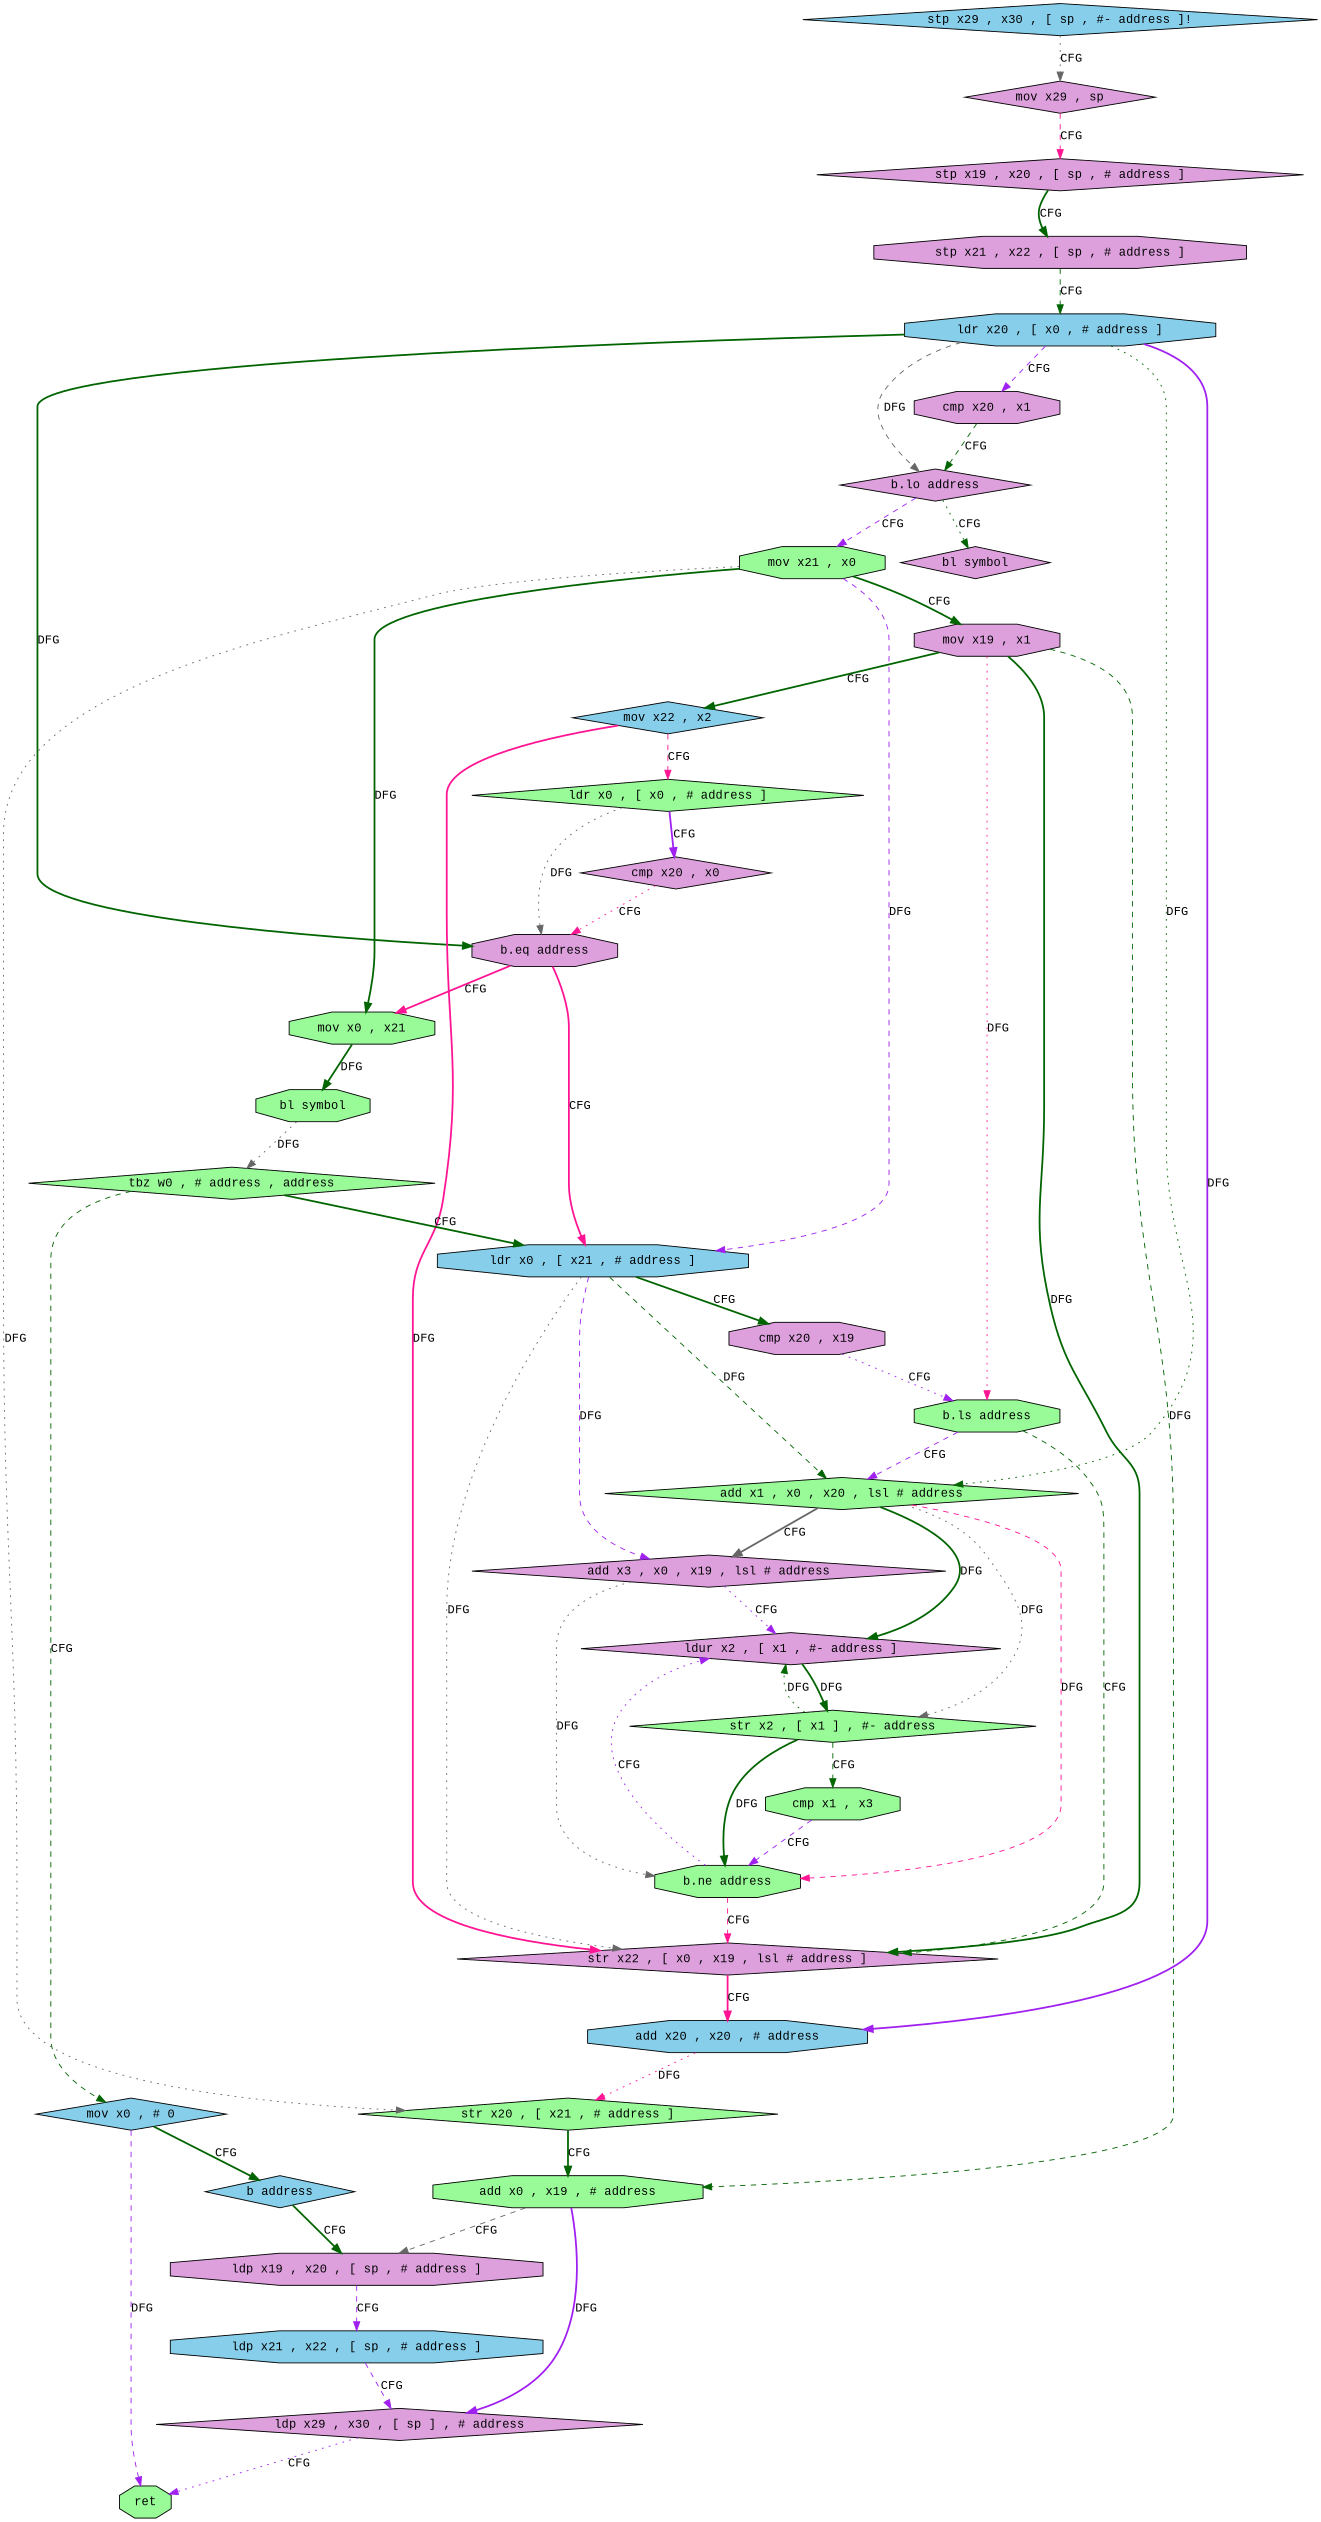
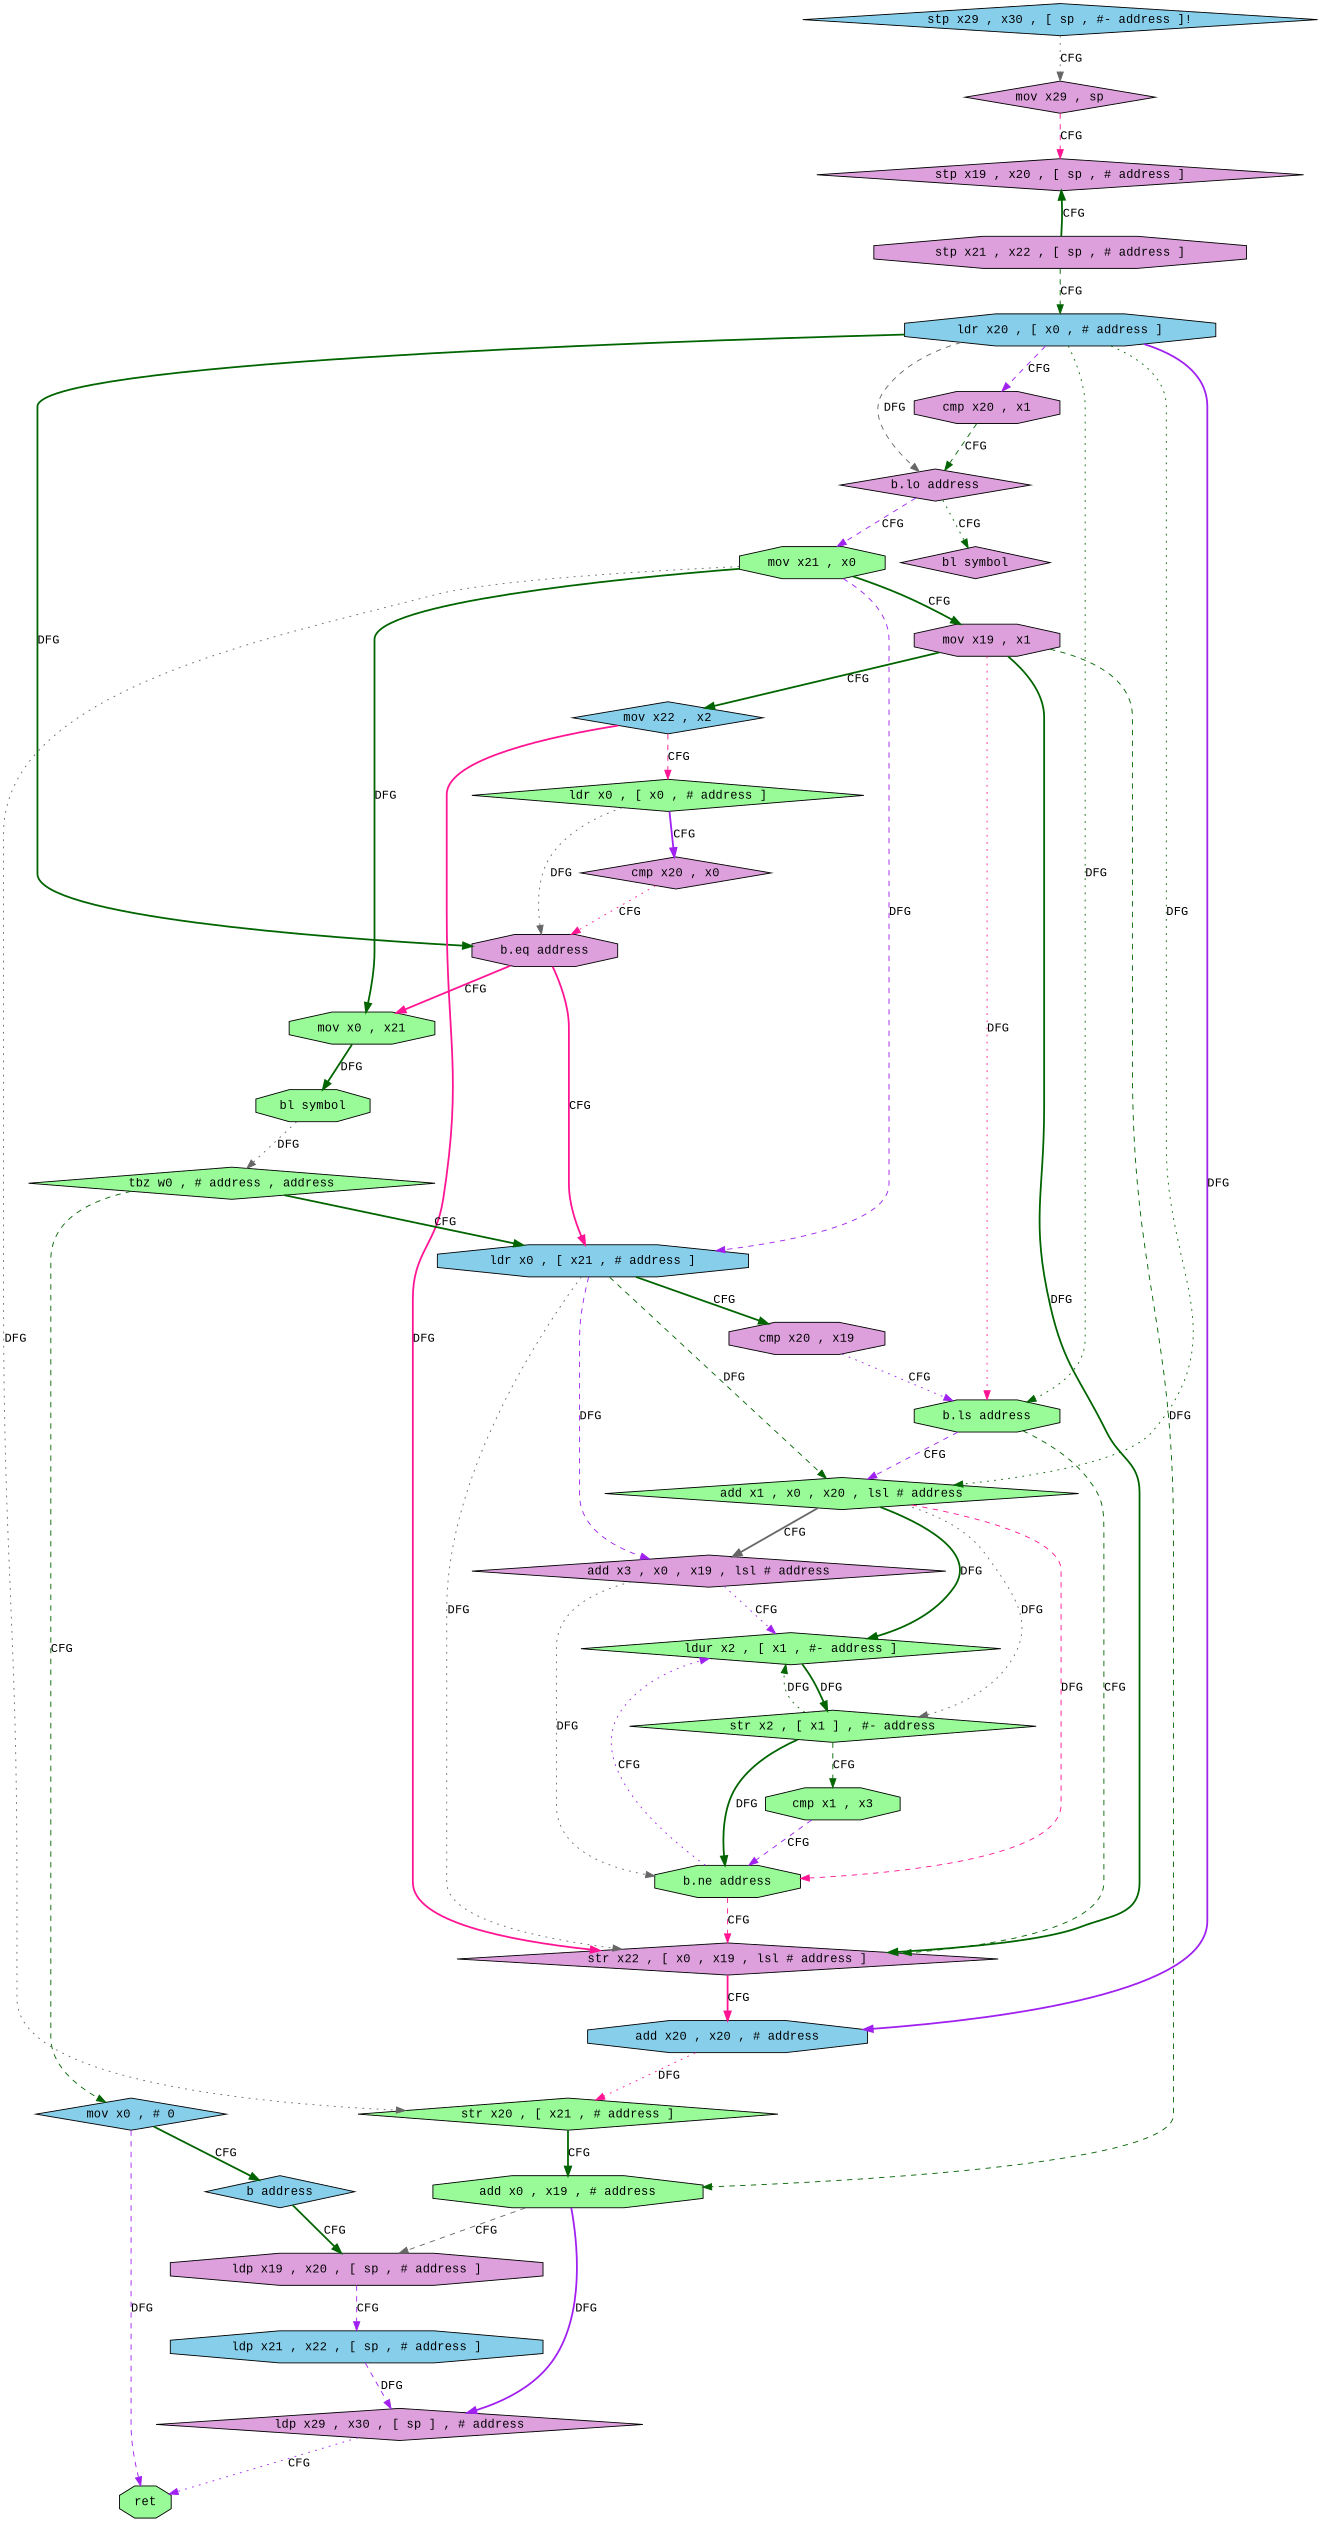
  digraph {
    fontname="Liberation Mono"
    node [fillcolor=plum fontname="Liberation Mono" shape=diamond style=filled]
    edge [color=darkgreen fontname="Liberation Mono" style=bold]
    n1 [fillcolor=skyblue label="stp x29 , x30 , [ sp , #- address ]!"]
    n2 [label="mov x29 , sp"]
    n3 [label="stp x19 , x20 , [ sp , # address ]"]
    n4 [label="stp x21 , x22 , [ sp , # address ]" shape=octagon]
    n5 [fillcolor=skyblue label="ldr x20 , [ x0 , # address ]" shape=octagon]
    n6 [label="cmp x20 , x1" shape=octagon]
    n7 [label="b.lo address"]
    n8 [label="b.eq address" shape=octagon]
    n9 [fillcolor=palegreen label="b.ls address" shape=octagon]
    n10 [fillcolor=palegreen label="add x1 , x0 , x20 , lsl # address"]
    n11 [fillcolor=skyblue label="add x20 , x20 , # address" shape=octagon]
    n12 [label="bl symbol"]
    n13 [fillcolor=palegreen label="mov x21 , x0" shape=octagon]
    n14 [fillcolor=palegreen label="mov x0 , x21" shape=octagon]
    n15 [fillcolor=skyblue label="ldr x0 , [ x21 , # address ]" shape=octagon]
    n16 [label="str x22 , [ x0 , x19 , lsl # address ]"]
    n17 [label="add x3 , x0 , x19 , lsl # address"]
-   n18 [label="ldur x2 , [ x1 , #- address ]"]
+   n18 [fillcolor=palegreen label="ldur x2 , [ x1 , #- address ]"]
    n19 [fillcolor=palegreen label="str x2 , [ x1 ] , #- address"]
    n20 [fillcolor=palegreen label="b.ne address" shape=octagon]
    n21 [fillcolor=palegreen label="str x20 , [ x21 , # address ]"]
    n22 [label="mov x19 , x1" shape=octagon]
    n23 [fillcolor=skyblue label="mov x22 , x2"]
    n24 [fillcolor=palegreen label="add x0 , x19 , # address" shape=octagon]
    n25 [fillcolor=palegreen label="bl symbol" shape=octagon]
    n26 [label="cmp x20 , x19" shape=octagon]
    n27 [fillcolor=palegreen label="ldr x0 , [ x0 , # address ]"]
    n28 [label="ldp x19 , x20 , [ sp , # address ]" shape=octagon]
    n29 [label="ldp x29 , x30 , [ sp ] , # address"]
    n30 [label="cmp x20 , x0"]
    n31 [fillcolor=palegreen label="tbz w0 , # address , address"]
    n32 [fillcolor=skyblue label="mov x0 , # 0"]
    n33 [fillcolor=skyblue label="b address"]
    n34 [fillcolor=palegreen label=ret shape=octagon]
    n35 [fillcolor=palegreen label="cmp x1 , x3" shape=octagon]
    n36 [fillcolor=skyblue label="ldp x21 , x22 , [ sp , # address ]" shape=octagon]
    n1 -> n2 [color=gray40 label=CFG style=dotted]
    n2 -> n3 [color=deeppink label=CFG style=dashed]
-   n3 -> n4 [label=CFG]
+   n4 -> n3 [label=CFG]
    n4 -> n5 [label=CFG style=dashed]
    n5 -> n6 [color=purple label=CFG style=dashed]
    n5 -> n7 [color=gray40 label=DFG style=dashed]
    n5 -> n8 [label=DFG]
+   n5 -> n9 [label=DFG style=dotted]
    n5 -> n10 [label=DFG style=dotted]
    n5 -> n11 [color=purple label=DFG]
    n6 -> n7 [label=CFG style=dashed]
    n7 -> n12 [label=CFG style=dotted]
    n7 -> n13 [color=purple label=CFG style=dashed]
    n8 -> n14 [color=deeppink label=CFG]
    n8 -> n15 [color=deeppink label=CFG]
    n9 -> n10 [color=purple label=CFG style=dashed]
    n9 -> n16 [label=CFG style=dashed]
    n10 -> n17 [color=gray40 label=CFG]
    n10 -> n18 [label=DFG]
    n10 -> n19 [color=gray40 label=DFG style=dotted]
    n10 -> n20 [color=deeppink label=DFG style=dashed]
    n11 -> n21 [color=deeppink label=DFG style=dotted]
    n13 -> n14 [label=DFG]
    n13 -> n15 [color=purple label=DFG style=dashed]
    n13 -> n21 [color=gray40 label=DFG style=dotted]
    n13 -> n22 [label=CFG]
    n14 -> n25 [label=DFG]
    n15 -> n10 [label=DFG style=dashed]
    n15 -> n16 [color=gray40 label=DFG style=dotted]
    n15 -> n17 [color=purple label=DFG style=dashed]
    n15 -> n26 [label=CFG]
    n16 -> n11 [color=deeppink label=CFG]
    n17 -> n18 [color=purple label=CFG style=dotted]
    n17 -> n20 [color=gray40 label=DFG style=dotted]
    n18 -> n19 [label=DFG]
    n19 -> n18 [label=DFG style=dotted]
    n19 -> n20 [label=DFG]
    n19 -> n35 [label=CFG style=dashed]
    n20 -> n16 [color=deeppink label=CFG style=dashed]
    n20 -> n18 [color=purple label=CFG style=dotted]
    n21 -> n24 [label=CFG]
    n22 -> n9 [color=deeppink label=DFG style=dotted]
    n22 -> n16 [label=DFG]
    n22 -> n23 [label=CFG]
    n22 -> n24 [label=DFG style=dashed]
    n23 -> n16 [color=deeppink label=DFG]
    n23 -> n27 [color=deeppink label=CFG style=dashed]
    n24 -> n28 [color=gray40 label=CFG style=dashed]
    n24 -> n29 [color=purple label=DFG]
    n25 -> n31 [color=gray40 label=DFG style=dotted]
    n26 -> n9 [color=purple label=CFG style=dotted]
    n27 -> n8 [color=gray40 label=DFG style=dotted]
    n27 -> n30 [color=purple label=CFG]
    n28 -> n36 [color=purple label=CFG style=dashed]
    n29 -> n34 [color=purple label=CFG style=dotted]
    n30 -> n8 [color=deeppink label=CFG style=dotted]
    n31 -> n15 [label=CFG]
    n31 -> n32 [label=CFG style=dashed]
    n32 -> n33 [label=CFG]
    n32 -> n34 [color=purple label=DFG style=dashed]
    n33 -> n28 [label=CFG]
    n35 -> n20 [color=purple label=CFG style=dashed]
-   n36 -> n29 [color=purple label=CFG style=dashed]
+   n36 -> n29 [color=purple label=DFG style=dashed]
  }
